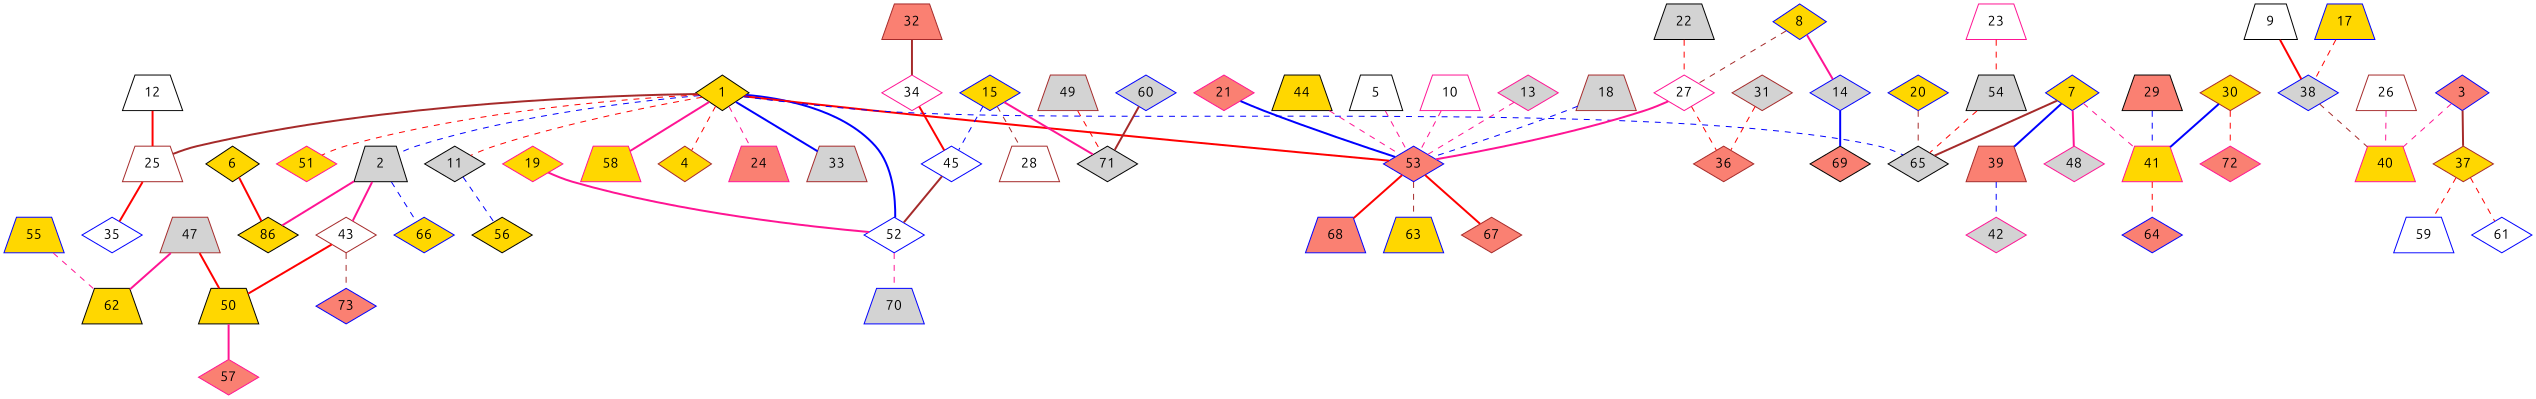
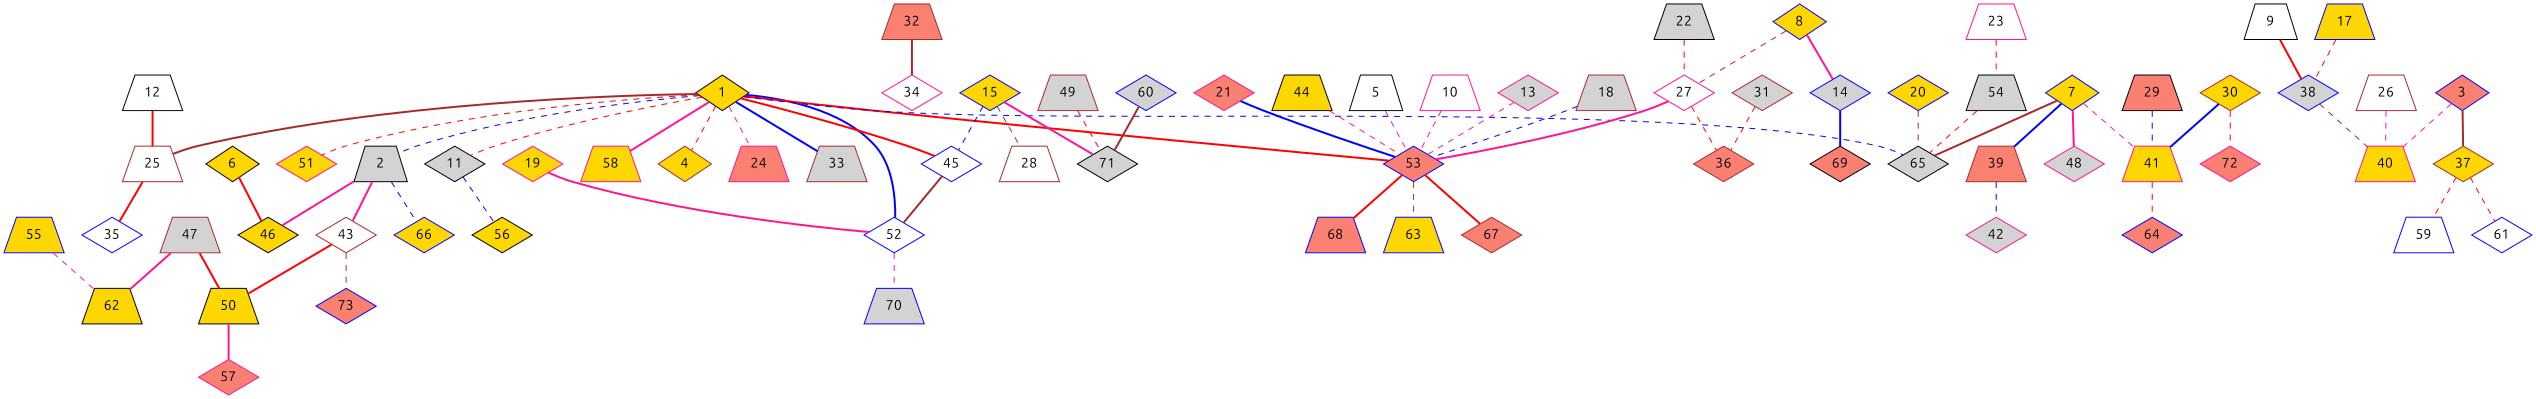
  graph {
    fontname=Ubuntu
    node [color=blue fillcolor=gold fontname=Ubuntu shape=diamond style=filled]
    edge [color=red fontname=Ubuntu style=dashed weight=1.0]
    1 [color=black]
    2 [color=black fillcolor=lightgrey shape=trapezium]
    4 [color=brown]
    11 [color=black fillcolor=lightgrey]
    24 [color=deeppink fillcolor=salmon shape=trapezium]
    25 [color=brown fillcolor=white shape=trapezium]
    33 [color=brown fillcolor=lightgrey shape=trapezium]
    51 [color=deeppink]
    52 [fillcolor=white]
    53 [fillcolor=salmon]
    58 [color=deeppink shape=trapezium]
    65 [color=black fillcolor=lightgrey]
    43 [color=brown fillcolor=white]
-   46 [color=black label=86]
+   46 [color=black]
    66
    56 [color=black]
    35 [fillcolor=white]
    40 [color=deeppink shape=trapezium]
    70 [fillcolor=lightgrey shape=trapezium]
    63 [shape=trapezium]
    67 [color=brown fillcolor=salmon]
    68 [fillcolor=salmon shape=trapezium]
    50 [color=black shape=trapezium]
    73 [fillcolor=salmon]
    3 [fillcolor=salmon]
    37 [color=brown]
    59 [fillcolor=white shape=trapezium]
    61 [fillcolor=white]
    5 [color=black fillcolor=white shape=trapezium]
    6 [color=black]
    7
    39 [color=brown fillcolor=salmon shape=trapezium]
    41 [color=deeppink shape=trapezium]
    48 [color=deeppink fillcolor=lightgrey]
    42 [color=deeppink fillcolor=lightgrey]
    64 [fillcolor=salmon]
    14 [fillcolor=lightgrey]
    8
    27 [color=deeppink fillcolor=white]
    69 [color=black fillcolor=salmon]
    36 [color=brown fillcolor=salmon]
    9 [color=black fillcolor=white shape=trapezium]
    38 [fillcolor=lightgrey]
    10 [color=deeppink fillcolor=white shape=trapezium]
    12 [color=black fillcolor=white shape=trapezium]
    13 [color=deeppink fillcolor=lightgrey]
    28 [color=brown fillcolor=white shape=trapezium]
    15
    45 [fillcolor=white]
    71 [color=black fillcolor=lightgrey]
    17 [shape=trapezium]
    18 [color=brown fillcolor=lightgrey shape=trapezium]
    19 [color=deeppink]
    20
    21 [color=deeppink fillcolor=salmon]
    22 [color=black fillcolor=lightgrey shape=trapezium]
    23 [color=deeppink fillcolor=white shape=trapezium]
    54 [color=black fillcolor=lightgrey shape=trapezium]
    26 [color=brown fillcolor=white shape=trapezium]
    29 [color=black fillcolor=salmon shape=trapezium]
    30 [color=brown]
    72 [color=deeppink fillcolor=salmon]
    31 [color=brown fillcolor=lightgrey]
    32 [color=brown fillcolor=salmon shape=trapezium]
    34 [color=deeppink fillcolor=white]
    57 [color=deeppink fillcolor=salmon]
    44 [color=black shape=trapezium]
    47 [color=brown fillcolor=lightgrey shape=trapezium]
    62 [color=black shape=trapezium]
    49 [color=brown fillcolor=lightgrey shape=trapezium]
    55 [shape=trapezium]
    60 [fillcolor=lightgrey]
    1 -- 2 [color=blue]
    1 -- 4
    1 -- 11
    1 -- 24 [color=deeppink]
    1 -- 25 [color=brown style=bold]
    1 -- 33 [color=blue style=bold]
    1 -- 51
    1 -- 52 [color=blue style=bold]
    1 -- 53 [style=bold]
    1 -- 58 [color=deeppink style=bold]
    1 -- 65 [color=blue]
    2 -- 43 [color=deeppink style=bold]
    2 -- 46 [color=deeppink style=bold]
    2 -- 66 [color=blue]
    11 -- 56 [color=blue]
    25 -- 35 [style=bold]
    52 -- 70 [color=deeppink]
    53 -- 63 [color=brown]
    53 -- 67 [style=bold]
    53 -- 68 [style=bold]
    43 -- 50 [style=bold]
    43 -- 73 [color=brown]
    50 -- 57 [color=deeppink style=bold]
    3 -- 40 [color=deeppink]
    3 -- 37 [color=brown style=bold]
    37 -- 59
    37 -- 61
    5 -- 53 [color=deeppink]
    6 -- 46 [style=bold]
    7 -- 65 [color=brown style=bold]
    7 -- 39 [color=blue style=bold]
    7 -- 41 [color=deeppink]
    7 -- 48 [color=deeppink style=bold]
    39 -- 42 [color=blue]
    41 -- 64
    14 -- 69 [color=blue style=bold]
    8 -- 14 [color=deeppink style=bold]
    8 -- 27 [color=brown]
    27 -- 53 [color=deeppink style=bold]
    27 -- 36
    9 -- 38 [style=bold]
    38 -- 40 [color=brown]
    10 -- 53 [color=deeppink]
    12 -- 25 [style=bold]
    13 -- 53 [color=deeppink]
    15 -- 28 [color=brown]
    15 -- 45 [color=blue]
    15 -- 71 [color=deeppink style=bold]
    45 -- 52 [color=brown style=bold]
    17 -- 38
    18 -- 53 [color=blue]
    19 -- 52 [color=deeppink style=bold]
    20 -- 65 [color=brown]
    21 -- 53 [color=blue style=bold]
    22 -- 27
    23 -- 54
    54 -- 65
    26 -- 40 [color=deeppink]
    29 -- 41 [color=blue]
    30 -- 41 [color=blue style=bold]
    30 -- 72
    31 -- 36
    32 -- 34 [color=brown style=bold]
-   34 -- 45 [style=bold]
+   1 -- 45 [style=bold]
    44 -- 53 [color=deeppink]
    47 -- 50 [style=bold]
    47 -- 62 [color=deeppink style=bold]
    49 -- 71
    55 -- 62 [color=deeppink]
    60 -- 71 [color=brown style=bold]
  }
